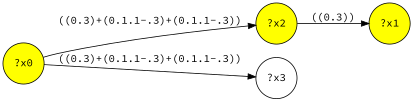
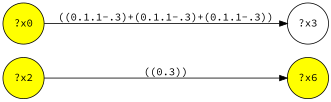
  digraph {
    fontname="Source Code Pro"
    rankdir=LR
    node [fillcolor=yellow fontname="Source Code Pro" shape=circle style="filled,"]
    edge [fontname="Source Code Pro"]
    n1 [label="?x2"]
-   n2 [label="?x1"]
+   n2 [label="?x6"]
    n3 [label="?x0"]
    n4 [label="?x3" fillcolor="" style=""]
    n1 -> n2 [label="((0.3))"]
-   n3 -> n1 [label="((0.3)+(0.1.1-.3)+(0.1.1-.3))"]
-   n3 -> n4 [label="((0.3)+(0.1.1-.3)+(0.1.1-.3))"]
+   n3 -> n4 [label="((0.1.1-.3)+(0.1.1-.3)+(0.1.1-.3))"]
  }
